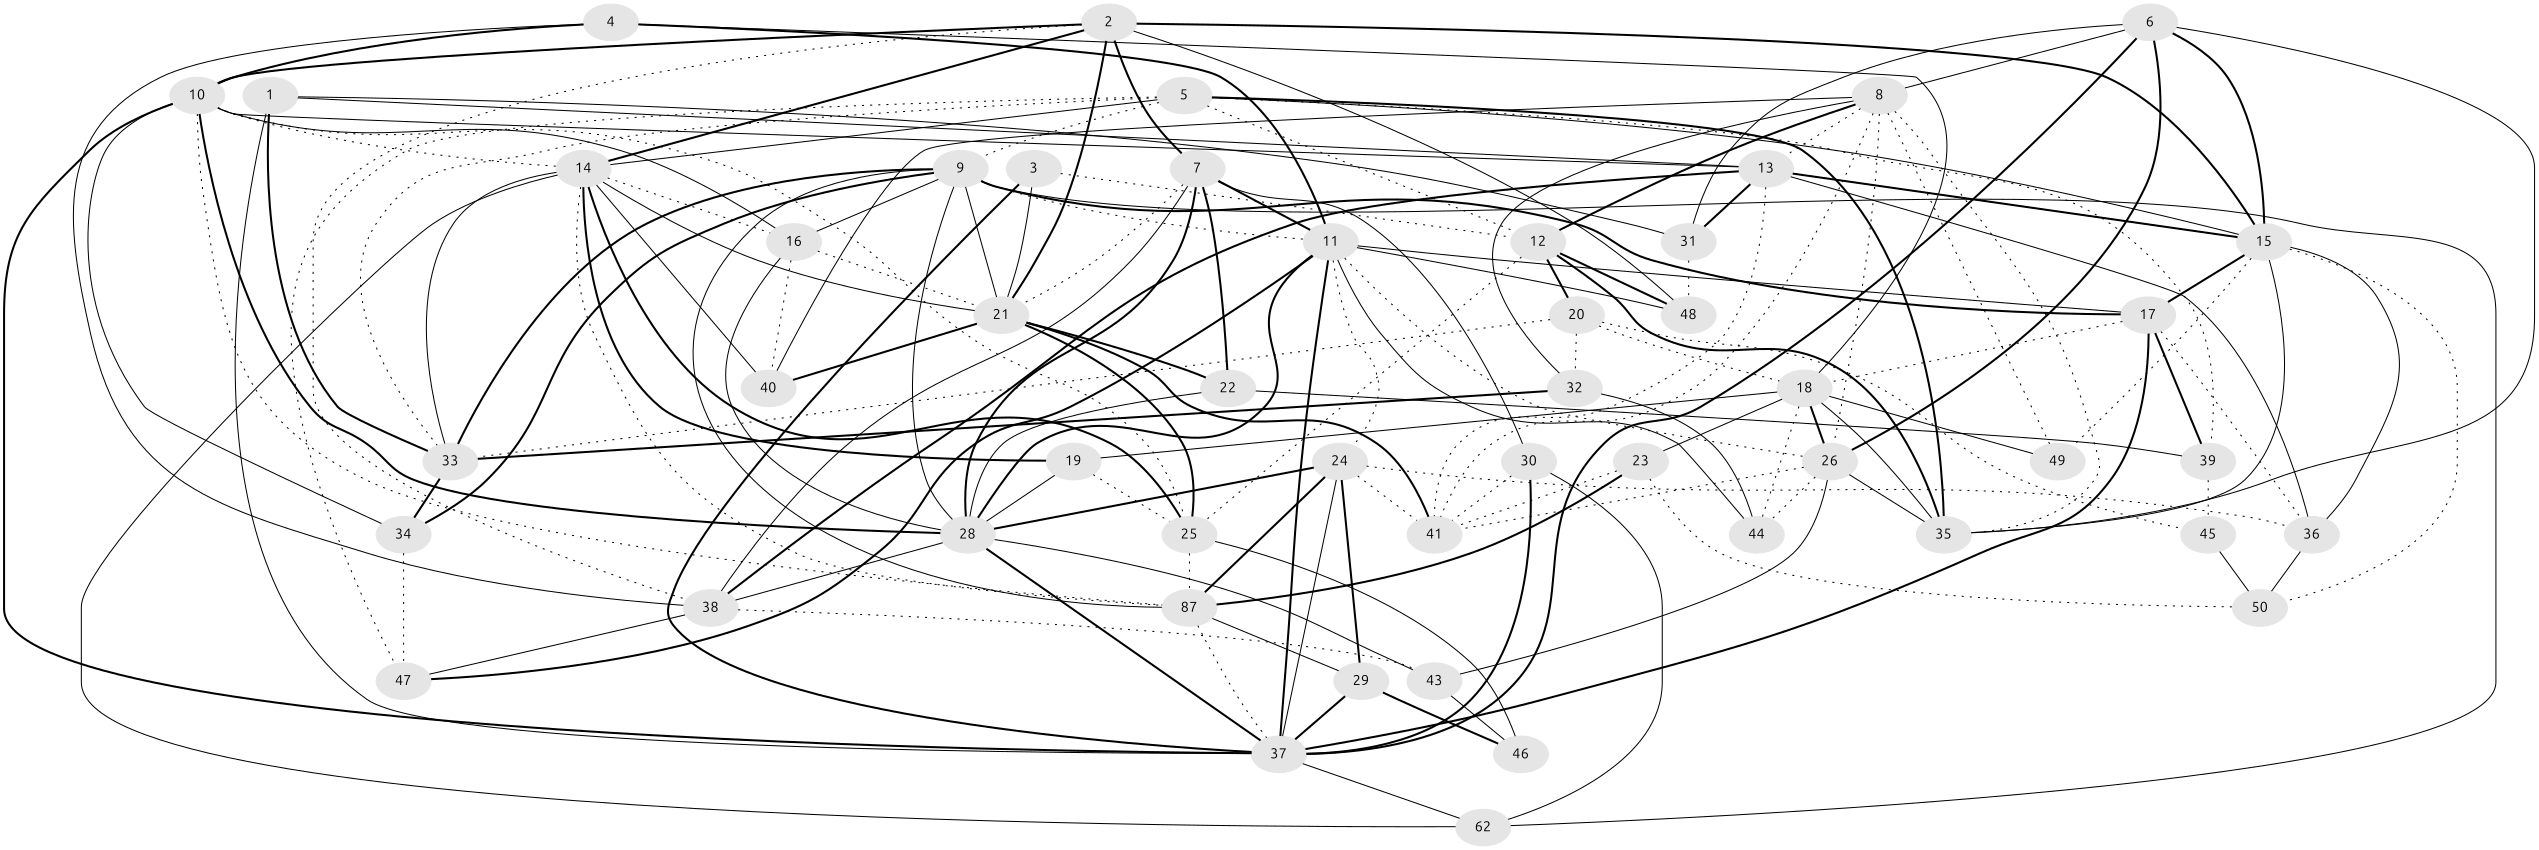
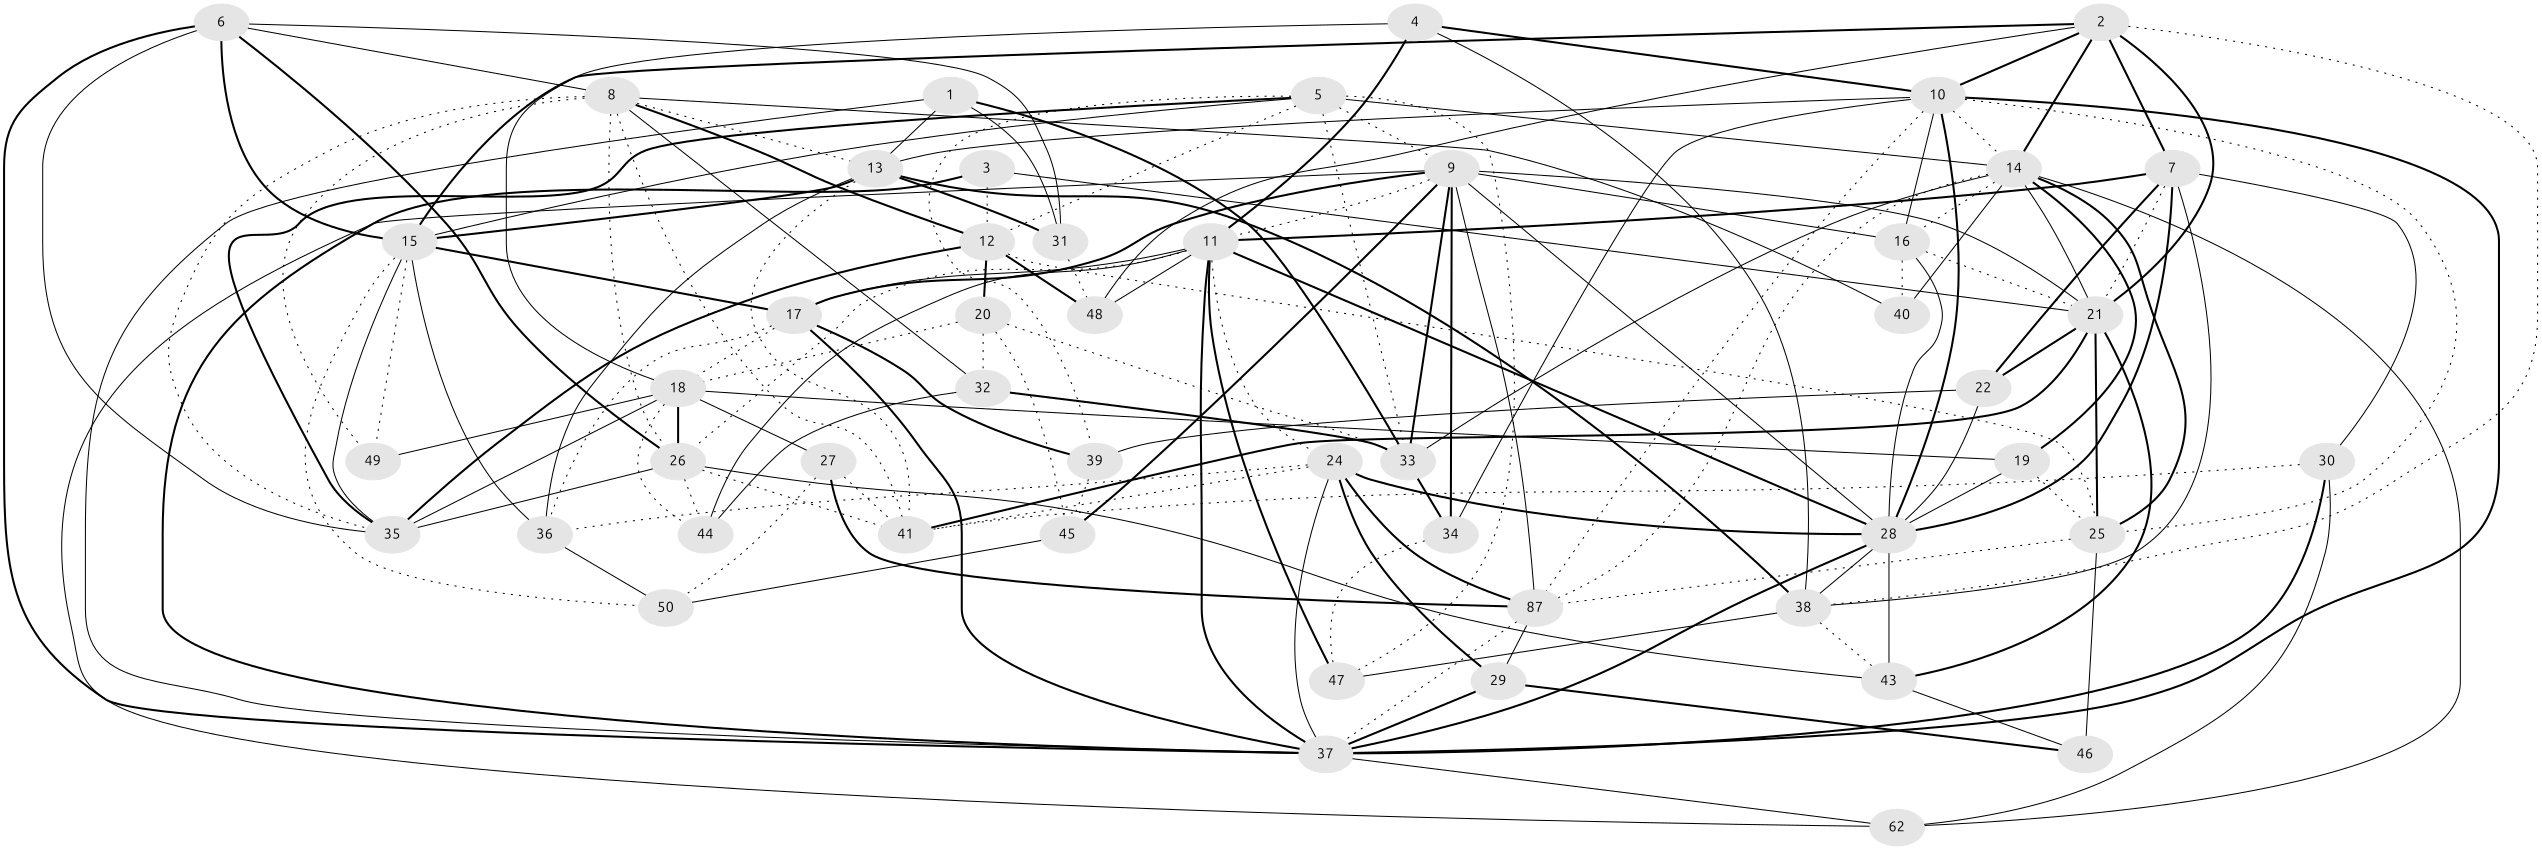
  graph {
    fontname=Ubuntu
    node [color=gray90 fontname=Ubuntu style=filled]
    edge [fontname=Ubuntu style=solid weight=1.0]
    1
    13
    31
    33
    37
    15
    38
    41
    36
    48
    34
    n12 [label=62]
    2
    7
    10
    14
    21
    11
    22
    28
    30
    16
    n23 [label=87]
    25
    40
    19
    35
    49
    17
    50
    47
    43
    3
    12
    20
    4
    18
    26
    24
    44
-   23
+   23 [label=27]
    5
    9
    39
    45
    6
    8
    32
    29
    46
    1 -- 13
    1 -- 31
    1 -- 33 [style=bold]
    1 -- 37
    13 -- 31 [style=bold]
    13 -- 15 [style=bold]
    13 -- 38 [style=bold weight=2.0]
    13 -- 41 [style=dotted]
    13 -- 36 [weight=2.0]
    31 -- 48 [style=dotted]
    33 -- 34 [style=bold]
    37 -- n12
    15 -- 36
    15 -- 35
    15 -- 49 [style=dotted weight=2.0]
    15 -- 17 [style=bold]
    15 -- 50 [style=dotted]
    38 -- 47
    38 -- 43 [style=dotted]
    36 -- 50
    34 -- 47 [style=dotted]
    2 -- 15 [style=bold]
    2 -- 38 [style=dotted]
    2 -- 48
    2 -- 7 [style=bold weight=2.0]
    2 -- 10 [style=bold]
    2 -- 14 [style=bold]
    2 -- 21 [style=bold]
    7 -- 38
    7 -- 21 [style=dotted]
    7 -- 11 [style=bold weight=2.0]
    7 -- 22 [style=bold]
    7 -- 28 [style=bold weight=2.0]
    7 -- 30
    10 -- 13
    10 -- 37 [style=bold]
    10 -- 34
    10 -- 14 [style=dotted]
    10 -- 28 [style=bold]
    10 -- 16
    10 -- n23 [style=dotted]
    10 -- 25 [style=dotted]
    14 -- 33
    14 -- n12
    14 -- 21
    14 -- 16 [style=dotted]
    14 -- n23 [style=dotted]
    14 -- 25 [style=bold]
    14 -- 40
    14 -- 19 [style=bold]
    21 -- 41 [style=bold weight=2.0]
    21 -- 22 [style=bold]
    21 -- 25 [style=bold]
-   21 -- 40 [style=bold]
+   21 -- 43 [style=bold]
    11 -- 37 [style=bold]
    11 -- 48
    11 -- 28 [style=bold]
    11 -- 17
    11 -- 47 [style=bold]
    11 -- 26 [style=dotted]
    11 -- 24 [style=dotted]
    11 -- 44
    22 -- 28
    22 -- 39
    28 -- 37 [style=bold]
    28 -- 38
    28 -- 43
    30 -- 37 [style=bold]
    30 -- 41 [style=dotted]
    30 -- n12
    16 -- 21 [style=dotted]
    16 -- 28
    16 -- 40 [style=dotted]
    n23 -- 37 [style=dotted]
    n23 -- 29
    25 -- n23 [style=dotted weight=2.0]
    25 -- 46 [weight=2.0]
    19 -- 28
    19 -- 25 [style=dotted]
    17 -- 37 [style=bold]
    17 -- 36 [style=dotted]
    17 -- 18 [style=dotted weight=2.0]
    17 -- 39 [style=bold]
    43 -- 46
    3 -- 37 [style=bold]
    3 -- 21 [weight=2.0]
    3 -- 12 [style=dotted]
    12 -- 48 [style=bold]
    12 -- 25 [style=dotted weight=2.0]
    12 -- 35 [style=bold]
    12 -- 20 [style=bold]
    20 -- 33 [style=dotted]
    20 -- 18 [style=dotted]
    20 -- 45 [style=dotted]
    20 -- 32 [style=dotted]
    4 -- 38
    4 -- 10 [style=bold]
    4 -- 11 [style=bold]
    4 -- 18
    18 -- 19
    18 -- 35
    18 -- 49
    18 -- 26 [style=bold]
    18 -- 44 [style=dotted]
    18 -- 23
    26 -- 41 [style=dotted]
    26 -- 35 [weight=2.0]
    26 -- 43
    26 -- 44 [style=dotted]
    24 -- 37
    24 -- 41 [style=dotted]
    24 -- 36 [style=dotted]
    24 -- 28 [style=bold]
    24 -- n23 [style=bold weight=2.0]
    24 -- 29 [style=bold]
    23 -- 41 [style=dotted]
    23 -- n23 [style=bold]
    23 -- 50 [style=dotted]
    5 -- 33 [style=dotted]
    5 -- 15
    5 -- 14 [weight=2.0]
    5 -- 35 [style=bold]
    5 -- 47 [style=dotted]
    5 -- 12 [style=dotted]
    5 -- 9 [style=dotted]
    5 -- 39 [style=dotted]
    9 -- 33 [style=bold weight=2.0]
    9 -- 34 [style=bold]
    9 -- n12
    9 -- 21
    9 -- 11 [style=dotted]
    9 -- 28
    9 -- 16
    9 -- n23
    9 -- 17 [style=bold]
+   9 -- 45 [style=bold]
    39 -- 45 [style=dotted]
    45 -- 50
    6 -- 31
    6 -- 37 [style=bold]
    6 -- 15 [style=bold]
    6 -- 35
    6 -- 26 [style=bold]
    6 -- 8
    8 -- 13 [style=dotted]
    8 -- 41 [style=dotted]
    8 -- 40
    8 -- 35 [style=dotted]
    8 -- 49 [style=dotted]
    8 -- 12 [style=bold]
    8 -- 26 [style=dotted weight=2.0]
    8 -- 32
    32 -- 33 [style=bold]
    32 -- 44
    29 -- 37 [style=bold]
    29 -- 46 [style=bold]
  }
